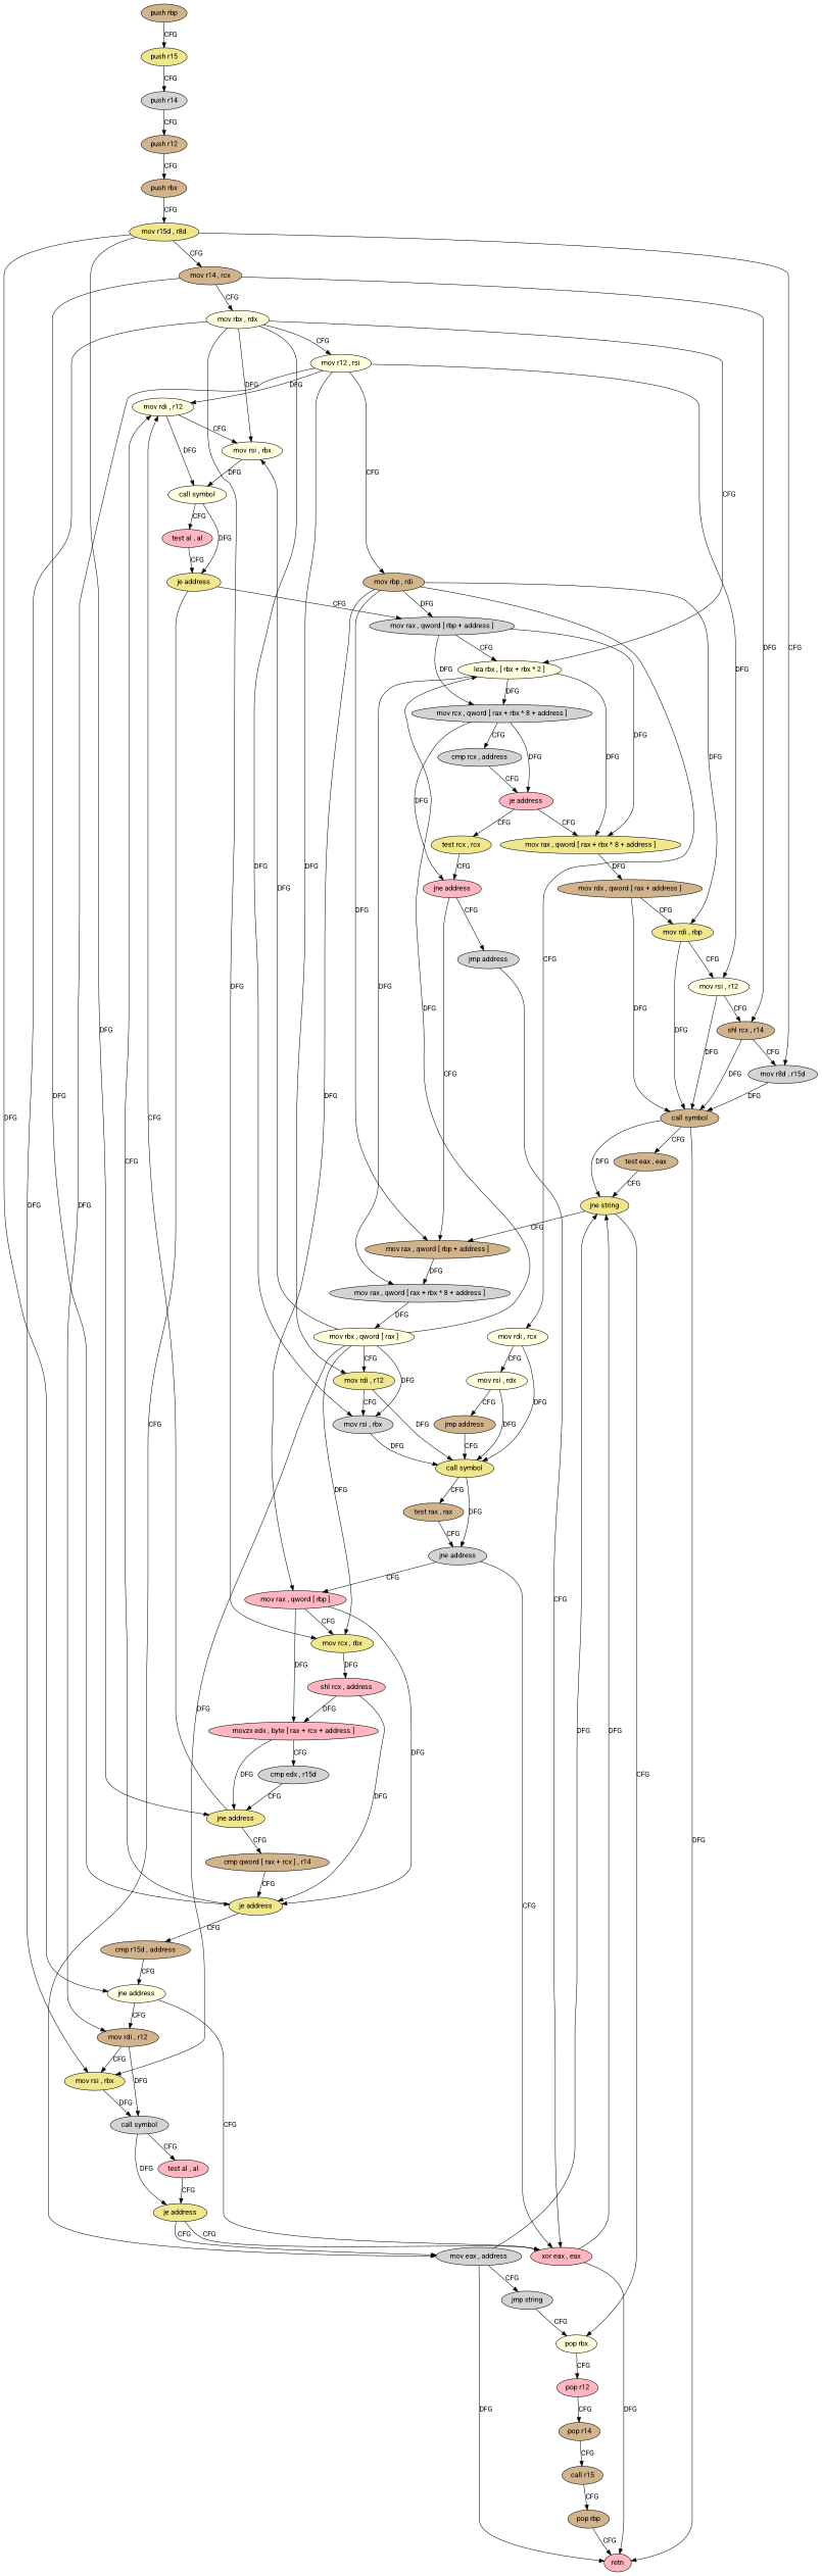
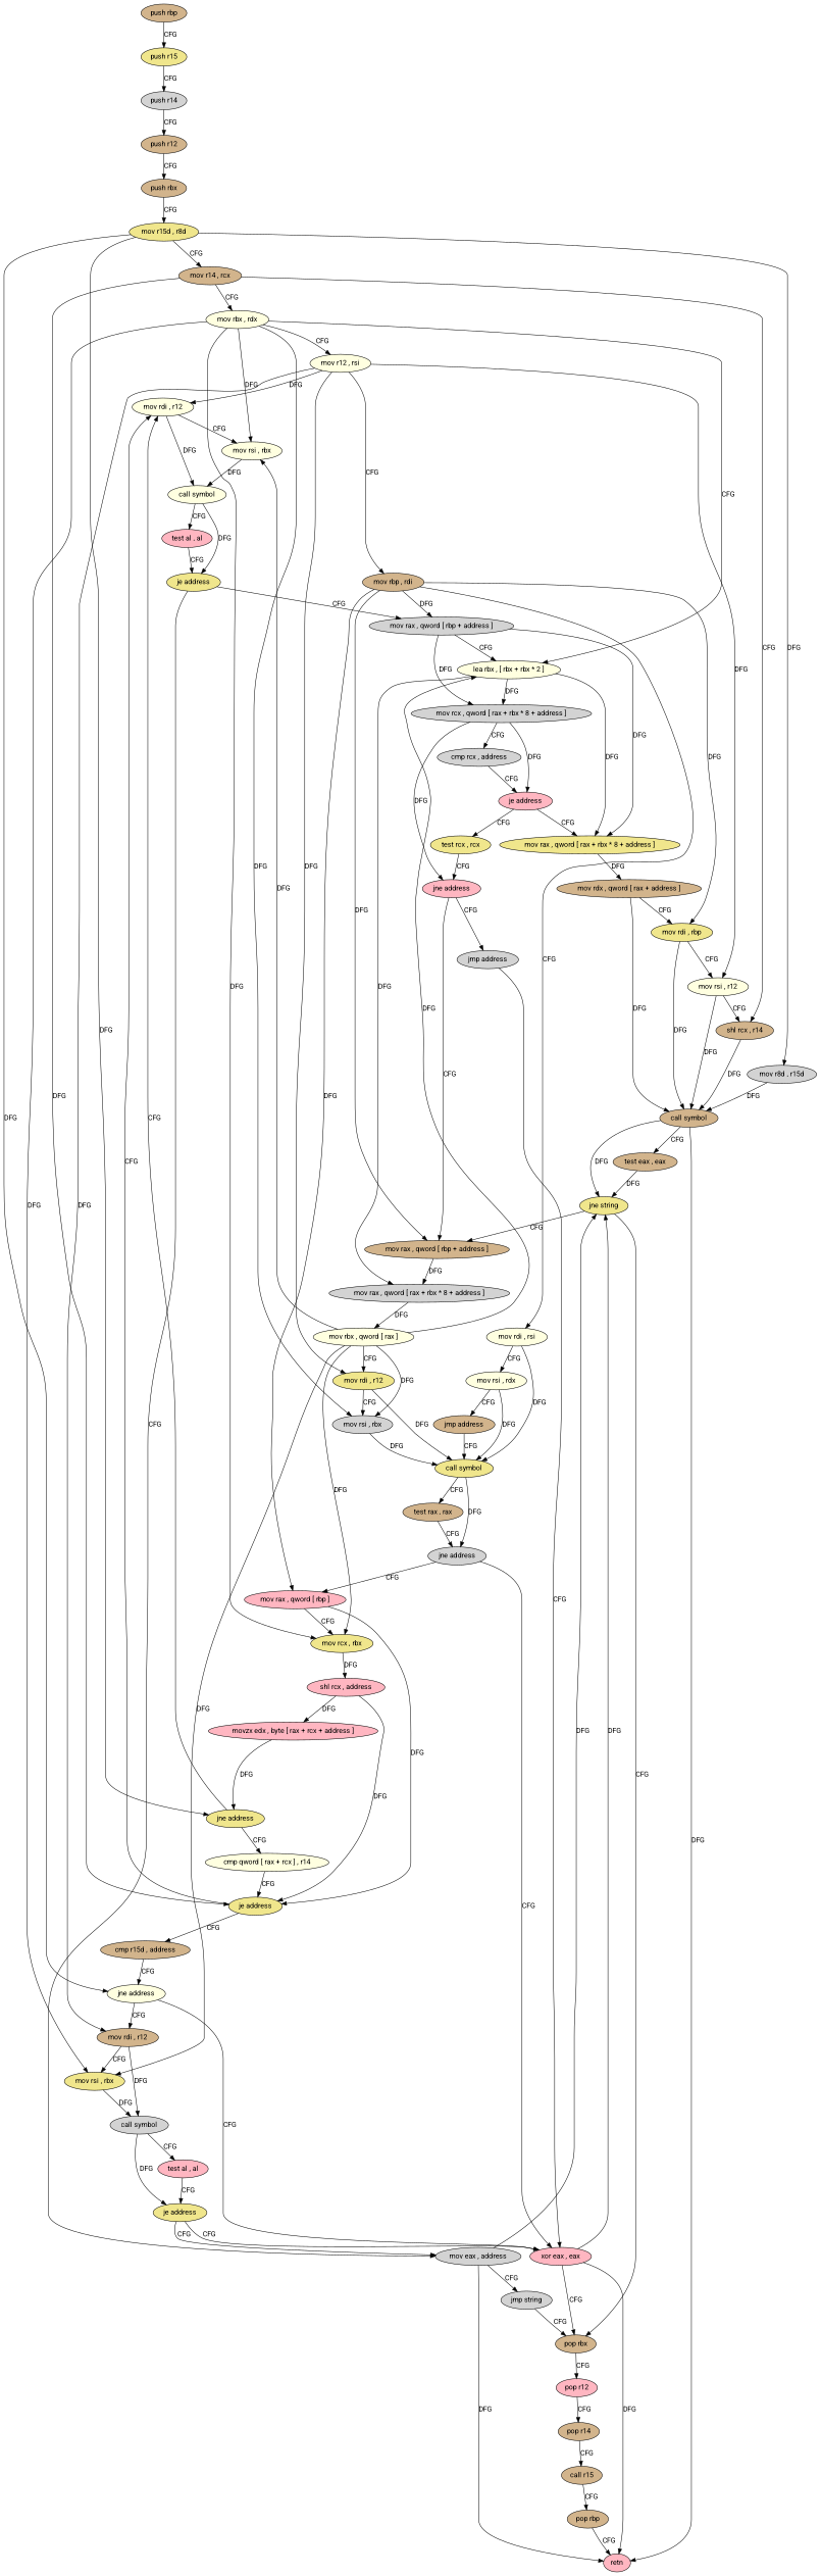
  digraph {
    fontname=Roboto
    node [fillcolor=tan fontname=Roboto style=filled]
    edge [fontname=Roboto]
    n1 [label="push rbp"]
    n2 [fillcolor=khaki label="push r15"]
    n3 [fillcolor=lightgrey label="push r14"]
    n4 [label="push r12"]
    n5 [label="push rbx"]
    n6 [fillcolor=khaki label="mov r15d , r8d"]
    n7 [label="mov r14 , rcx"]
    n8 [fillcolor=khaki label="jne address"]
    n9 [fillcolor=lightyellow label="jne address"]
    n10 [fillcolor=lightgrey label="mov r8d , r15d"]
    n11 [fillcolor=lightyellow label="mov rbx , rdx"]
    n12 [fillcolor=khaki label="je address"]
    n13 [label="shl rcx , r14"]
    n14 [fillcolor=lightyellow label="mov rdi , r12"]
-   n15 [label="cmp qword [ rax + rcx ] , r14"]
+   n15 [fillcolor=lightyellow label="cmp qword [ rax + rcx ] , r14"]
    n16 [label="mov rdi , r12"]
    n17 [fillcolor=lightpink label="xor eax , eax"]
    n18 [label="call symbol"]
    n19 [fillcolor=lightyellow label="mov r12 , rsi"]
    n20 [fillcolor=khaki label="mov rcx , rbx"]
    n21 [fillcolor=lightyellow label="mov rsi , rbx"]
    n22 [fillcolor=lightyellow label="lea rbx , [ rbx + rbx * 2 ]"]
    n23 [fillcolor=khaki label="mov rsi , rbx"]
    n24 [fillcolor=lightgrey label="mov rsi , rbx"]
    n25 [label="cmp r15d , address"]
    n26 [label="mov rbp , rdi"]
    n27 [fillcolor=lightyellow label="mov rsi , r12"]
    n28 [fillcolor=khaki label="mov rdi , r12"]
    n29 [fillcolor=lightpink label="shl rcx , address"]
    n30 [fillcolor=lightyellow label="call symbol"]
    n31 [fillcolor=lightgrey label="mov rcx , qword [ rax + rbx * 8 + address ]"]
    n32 [fillcolor=khaki label="mov rax , qword [ rax + rbx * 8 + address ]"]
    n33 [fillcolor=lightgrey label="mov rax , qword [ rax + rbx * 8 + address ]"]
    n34 [fillcolor=lightgrey label="call symbol"]
    n35 [fillcolor=khaki label="call symbol"]
-   n36 [fillcolor=lightyellow label="mov rdi , rcx"]
+   n36 [fillcolor=lightyellow label="mov rdi , rsi"]
    n37 [fillcolor=lightpink label="mov rax , qword [ rbp ]"]
    n38 [fillcolor=lightgrey label="mov rax , qword [ rbp + address ]"]
    n39 [fillcolor=khaki label="mov rdi , rbp"]
    n40 [label="mov rax , qword [ rbp + address ]"]
    n41 [fillcolor=lightyellow label="mov rsi , rdx"]
    n42 [fillcolor=lightpink label="movzx edx , byte [ rax + rcx + address ]"]
    n43 [label="jmp address"]
    n44 [label="test rax , rax"]
    n45 [fillcolor=lightgrey label="jne address"]
-   n46 [fillcolor=lightyellow label="pop rbx"]
+   n46 [label="pop rbx"]
    n47 [fillcolor=lightpink label=retn]
    n48 [fillcolor=khaki label="jne string"]
    n49 [fillcolor=lightpink label="pop r12"]
-   n50 [fillcolor=lightgrey label="cmp edx , r15d"]
    n51 [label="pop r14"]
    n52 [fillcolor=lightpink label="test al , al"]
    n53 [fillcolor=khaki label="je address"]
    n54 [fillcolor=lightgrey label="mov eax , address"]
    n55 [fillcolor=lightgrey label="jmp string"]
    n56 [fillcolor=lightgrey label="cmp rcx , address"]
    n57 [fillcolor=lightpink label="je address"]
    n58 [fillcolor=lightpink label="jne address"]
    n59 [label="mov rdx , qword [ rax + address ]"]
    n60 [fillcolor=lightyellow label="mov rbx , qword [ rax ]"]
    n61 [fillcolor=khaki label="test rcx , rcx"]
    n62 [fillcolor=lightgrey label="jmp address"]
    n63 [fillcolor=lightpink label="test al , al"]
    n64 [fillcolor=khaki label="je address"]
    n65 [label="call r15"]
    n66 [label="pop rbp"]
    n67 [label="test eax , eax"]
    n1 -> n2 [label=CFG]
    n2 -> n3 [label=CFG]
    n3 -> n4 [label=CFG]
    n4 -> n5 [label=CFG]
    n5 -> n6 [label=CFG]
    n6 -> n7 [label=CFG]
    n6 -> n8 [label=DFG]
    n6 -> n9 [label=DFG]
-   n6 -> n10 [label=CFG]
+   n6 -> n10 [label=DFG]
    n7 -> n11 [label=CFG]
    n7 -> n12 [label=DFG]
-   n7 -> n13 [label=DFG]
+   n7 -> n13 [label=CFG]
    n8 -> n14 [label=CFG]
    n8 -> n15 [label=CFG]
    n9 -> n16 [label=CFG]
    n9 -> n17 [label=CFG]
    n10 -> n18 [label=DFG]
    n11 -> n19 [label=CFG]
    n11 -> n20 [label=DFG]
    n11 -> n21 [label=DFG]
    n11 -> n22 [label=CFG]
    n11 -> n23 [label=DFG]
    n11 -> n24 [label=DFG]
    n12 -> n14 [label=CFG]
    n12 -> n25 [label=CFG]
-   n13 -> n10 [label=CFG]
    n13 -> n18 [label=DFG]
    n14 -> n21 [label=CFG]
    n14 -> n30 [label=DFG]
    n15 -> n12 [label=CFG]
    n16 -> n23 [label=CFG]
    n16 -> n34 [label=DFG]
+   n17 -> n46 [label=CFG]
    n17 -> n47 [label=DFG]
    n17 -> n48 [label=DFG]
    n18 -> n47 [label=DFG]
    n18 -> n48 [label=DFG]
    n18 -> n67 [label=CFG]
    n19 -> n14 [label=DFG]
    n19 -> n16 [label=DFG]
    n19 -> n26 [label=CFG]
    n19 -> n27 [label=DFG]
    n19 -> n28 [label=DFG]
    n20 -> n29 [label=DFG]
    n21 -> n30 [label=DFG]
    n22 -> n31 [label=DFG]
    n22 -> n32 [label=DFG]
    n22 -> n33 [label=DFG]
    n23 -> n34 [label=DFG]
    n24 -> n35 [label=DFG]
    n25 -> n9 [label=CFG]
    n26 -> n36 [label=CFG]
    n26 -> n37 [label=DFG]
    n26 -> n38 [label=DFG]
    n26 -> n39 [label=DFG]
    n26 -> n40 [label=DFG]
    n27 -> n13 [label=CFG]
    n27 -> n18 [label=DFG]
    n28 -> n24 [label=CFG]
    n28 -> n35 [label=DFG]
    n29 -> n12 [label=DFG]
    n29 -> n42 [label=DFG]
    n30 -> n52 [label=CFG]
    n30 -> n53 [label=DFG]
    n31 -> n56 [label=CFG]
    n31 -> n57 [label=DFG]
    n31 -> n58 [label=DFG]
    n32 -> n59 [label=DFG]
    n33 -> n60 [label=DFG]
    n34 -> n63 [label=CFG]
    n34 -> n64 [label=DFG]
    n35 -> n44 [label=CFG]
    n35 -> n45 [label=DFG]
    n36 -> n35 [label=DFG]
    n36 -> n41 [label=CFG]
    n37 -> n12 [label=DFG]
    n37 -> n20 [label=CFG]
-   n37 -> n42 [label=DFG]
    n38 -> n22 [label=CFG]
    n38 -> n31 [label=DFG]
    n38 -> n32 [label=DFG]
    n39 -> n18 [label=DFG]
    n39 -> n27 [label=CFG]
    n40 -> n33 [label=DFG]
    n41 -> n35 [label=DFG]
    n41 -> n43 [label=CFG]
    n42 -> n8 [label=DFG]
-   n42 -> n50 [label=CFG]
    n43 -> n35 [label=CFG]
    n44 -> n45 [label=CFG]
    n45 -> n17 [label=CFG]
    n45 -> n37 [label=CFG]
    n46 -> n49 [label=CFG]
    n48 -> n40 [label=CFG]
    n48 -> n46 [label=CFG]
    n49 -> n51 [label=CFG]
-   n50 -> n8 [label=CFG]
    n51 -> n65 [label=CFG]
    n52 -> n53 [label=CFG]
    n53 -> n38 [label=CFG]
    n53 -> n54 [label=CFG]
    n54 -> n47 [label=DFG]
    n54 -> n48 [label=DFG]
    n54 -> n55 [label=CFG]
    n55 -> n46 [label=CFG]
    n56 -> n57 [label=CFG]
    n57 -> n32 [label=CFG]
    n57 -> n61 [label=CFG]
    n58 -> n40 [label=CFG]
    n58 -> n62 [label=CFG]
    n59 -> n18 [label=DFG]
    n59 -> n39 [label=CFG]
    n60 -> n20 [label=DFG]
    n60 -> n21 [label=DFG]
    n60 -> n22 [label=DFG]
    n60 -> n23 [label=DFG]
    n60 -> n24 [label=DFG]
    n60 -> n28 [label=CFG]
    n61 -> n58 [label=CFG]
    n62 -> n17 [label=CFG]
    n63 -> n64 [label=CFG]
    n64 -> n17 [label=CFG]
    n64 -> n54 [label=CFG]
    n65 -> n66 [label=CFG]
    n66 -> n47 [label=CFG]
-   n67 -> n48 [label=CFG]
+   n67 -> n48 [label=DFG]
  }
